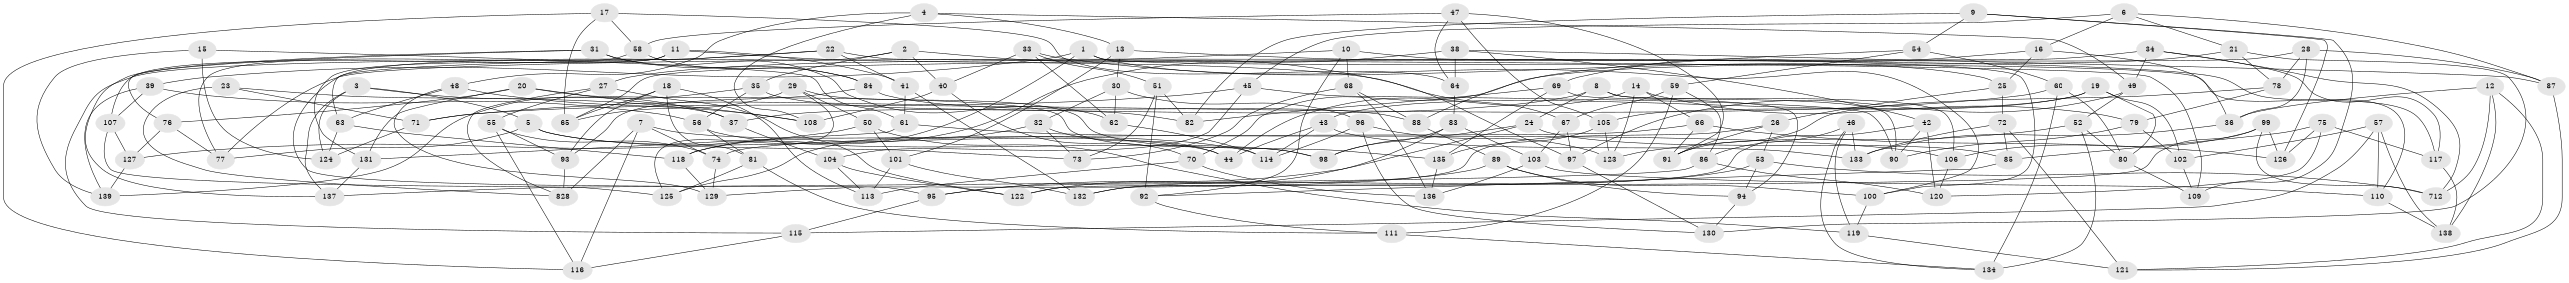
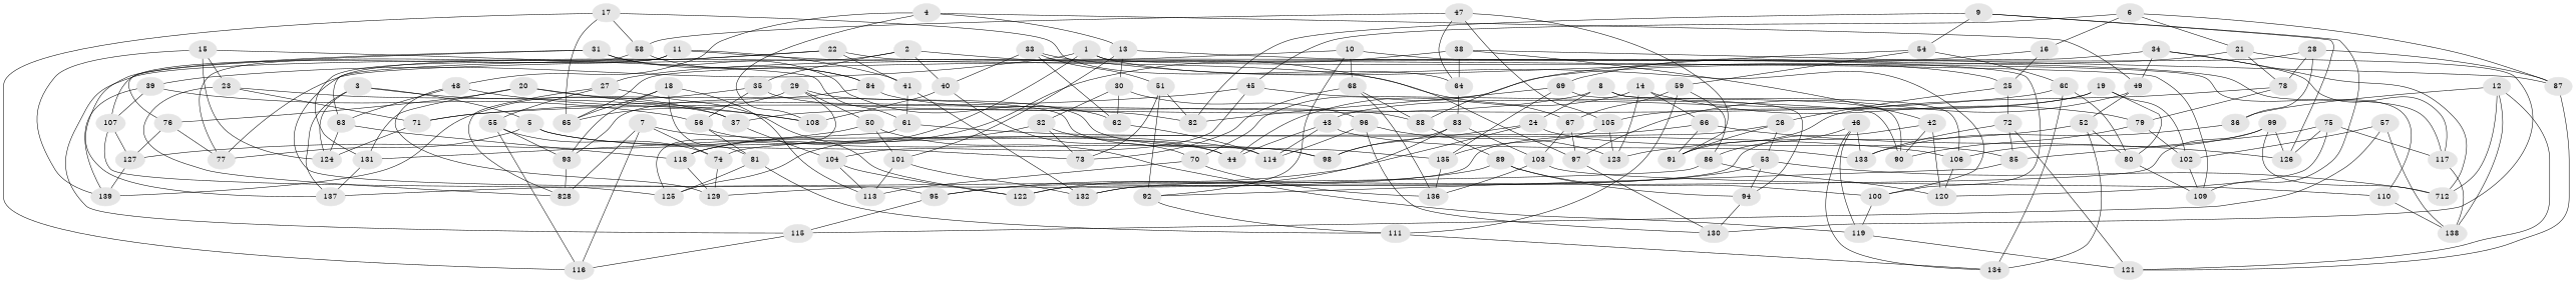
  graph {
    node [color=gray90 style=filled]
    1
    25
    39
    110
    118
    26
    72
    107
    139
    56
    138
    129
    2
    35
    40
    95
    97
    82
    108
    70
    115
    130
    3
    5
    37
    124
    137
    44
    73
    77
    104
    4
    13
    48
    49
    30
    101
    117
    63
    52
    6
    16
    21
    45
    87
    36
    69
    78
    90
    71
    121
    7
    74
    114
    116
    n56 [label=828]
    8
    24
    106
    98
    85
    120
    9
    54
    109
    126
    59
    60
    88
    10
    27
    68
    92
    100
    55
    122
    136
    111
    119
    11
    41
    67
    131
    61
    132
    103
    125
    127
    12
    n90 [label=712]
    133
    32
    62
    96
    113
    14
    66
    79
    123
    91
    102
    15
    23
    135
    94
    17
    58
    64
    65
    84
    83
    18
    81
    93
    19
    43
    80
    105
    20
    76
    22
    53
    28
    29
    50
    31
    33
    51
    34
    38
    42
    46
    86
    134
    47
    89
    57
    75
    99
    1 -- 25
    1 -- 39
    1 -- 110
    1 -- 118
    25 -- 26
    25 -- 72
    39 -- 107
    39 -- 139
    39 -- 56
    110 -- 138
    118 -- 129
    26 -- 129
    26 -- 91
    26 -- 53
    72 -- 121
    72 -- 85
    72 -- 133
    107 -- 125
    107 -- 127
    56 -- 98
    56 -- 81
    2 -- 35
    2 -- 40
    2 -- 95
    2 -- 97
    35 -- 139
    35 -- 56
    35 -- 82
    40 -- 108
    40 -- 70
    95 -- 115
    97 -- 130
    70 -- 136
    70 -- 113
    115 -- 116
    3 -- 5
    3 -- 37
    3 -- 124
    3 -- 137
    5 -- 44
    5 -- 73
    5 -- 77
    37 -- 104
    104 -- 122
    104 -- 113
    4 -- 108
    4 -- 13
    4 -- 48
    4 -- 49
    13 -- 30
    13 -- 101
    13 -- 117
    48 -- 129
    48 -- 108
    48 -- 63
    49 -- 97
    49 -- 52
    30 -- 32
    30 -- 62
    30 -- 96
    101 -- 132
    101 -- 113
    117 -- 138
    63 -- 118
    63 -- 124
    52 -- 123
    52 -- 80
    52 -- 134
    6 -- 16
    6 -- 21
    6 -- 45
    6 -- 87
    16 -- 25
-   16 -- 36
    16 -- 69
    21 -- 70
    21 -- 130
    21 -- 78
    45 -- 104
    45 -- 90
    45 -- 71
    87 -- 121
    36 -- 133
    69 -- 82
    69 -- 135
    69 -- 94
    78 -- 79
    78 -- 91
    71 -- 124
    7 -- 74
    7 -- 114
    7 -- 116
    7 -- n56
    74 -- 129
    8 -- 37
    8 -- 90
    8 -- 24
    8 -- 106
    24 -- 95
    24 -- 98
    24 -- 85
    106 -- 120
    85 -- 92
    9 -- 82
    9 -- 54
    9 -- 109
    9 -- 126
    54 -- 59
    54 -- 60
    54 -- 88
    59 -- 111
    59 -- 67
    59 -- 86
    60 -- 71
    60 -- 80
    60 -- 134
    88 -- 89
    10 -- 27
    10 -- 68
    10 -- 92
    10 -- 100
    27 -- n56
    27 -- 55
    27 -- 122
    68 -- 73
    68 -- 88
    68 -- 136
    92 -- 111
    100 -- 119
    55 -- 74
    55 -- 116
    55 -- 93
    111 -- 134
    119 -- 121
    11 -- 107
    11 -- 41
    11 -- 67
    11 -- 131
    41 -- 61
    41 -- 132
    67 -- 97
    67 -- 103
    131 -- 137
    61 -- 106
    61 -- 131
    103 -- 110
    103 -- 136
    127 -- 139
    12 -- 138
    12 -- 36
    12 -- 121
    12 -- n90
    32 -- 44
    32 -- 73
    32 -- 125
    62 -- 114
    96 -- 130
    96 -- 114
    96 -- 123
    14 -- 44
    14 -- 66
    14 -- 79
    14 -- 123
    66 -- 74
    66 -- 126
    66 -- 91
    79 -- 90
    79 -- 102
    102 -- 109
    15 -- 139
    15 -- 124
    15 -- 61
+   15 -- 23
    23 -- 37
    23 -- 71
    23 -- n56
    135 -- 136
    94 -- 130
    17 -- 116
    17 -- 58
    17 -- 64
    17 -- 65
    58 -- 77
    58 -- 84
    64 -- 83
    84 -- 88
    84 -- 93
    83 -- 98
    83 -- 122
    83 -- 103
    18 -- 113
    18 -- 65
    18 -- 81
    18 -- 93
    81 -- 111
    81 -- 125
    93 -- n56
    19 -- 102
    19 -- 43
    19 -- 80
    19 -- 105
    43 -- 44
    43 -- 114
    43 -- 133
    80 -- 109
    105 -- 123
    105 -- 135
    20 -- 108
    20 -- 98
    20 -- 131
    20 -- 76
    76 -- 77
    76 -- 127
    22 -- 115
    22 -- 63
    22 -- 109
    22 -- 41
    53 -- 132
    53 -- n90
    53 -- 94
    28 -- 77
    28 -- 87
    28 -- 36
    28 -- 78
    29 -- 125
    29 -- 135
    29 -- 65
    29 -- 50
    50 -- 101
    50 -- 119
    50 -- 127
    31 -- 137
    31 -- 62
    31 -- 84
    31 -- 76
    33 -- 40
    33 -- 100
    33 -- 62
    33 -- 51
    51 -- 82
    51 -- 73
    51 -- 92
    34 -- 49
    34 -- 117
    34 -- n90
    34 -- 65
    38 -- 118
    38 -- 87
    38 -- 64
    38 -- 42
    42 -- 90
    42 -- 120
    42 -- 132
    46 -- 119
    46 -- 133
    46 -- 86
    46 -- 134
    86 -- 137
    86 -- 120
    47 -- 91
    47 -- 58
    47 -- 64
    47 -- 105
    89 -- 95
    89 -- 100
    89 -- 94
-   57 -- 110
    57 -- 138
    57 -- 115
    57 -- 102
    75 -- 117
    75 -- 85
    75 -- 120
    75 -- 126
    99 -- 106
    99 -- 126
    99 -- 122
    99 -- n90
  }
